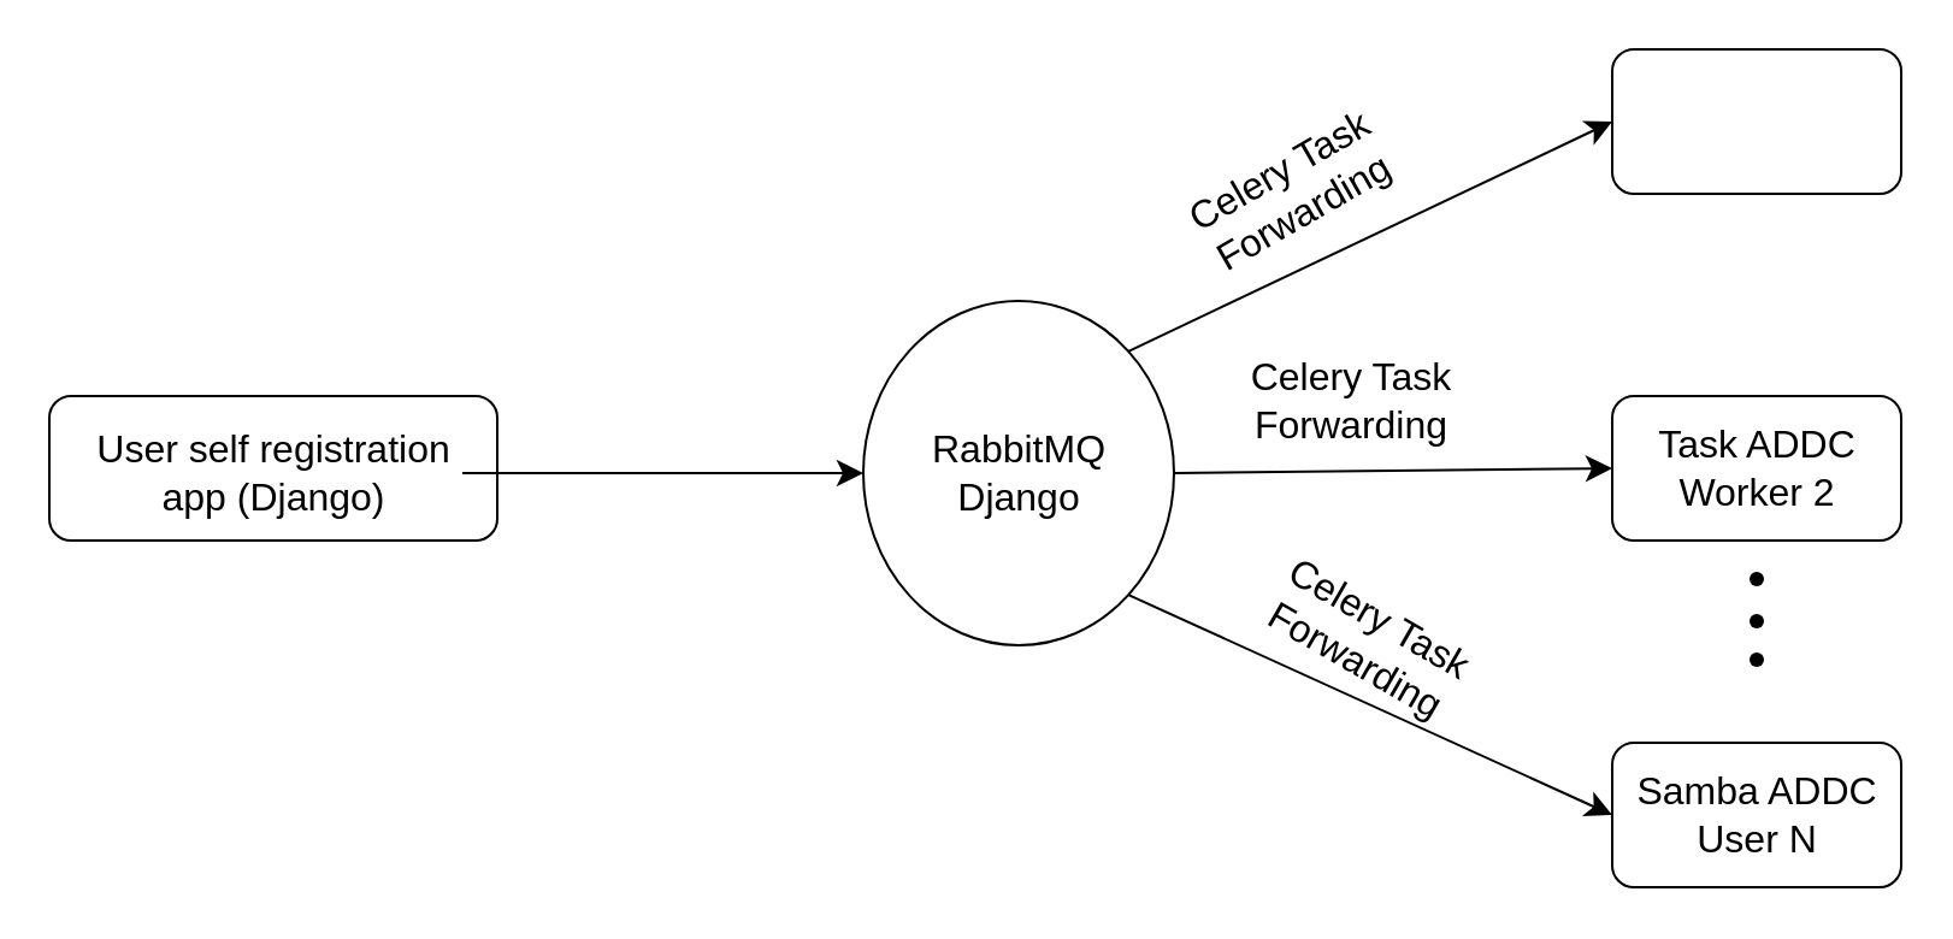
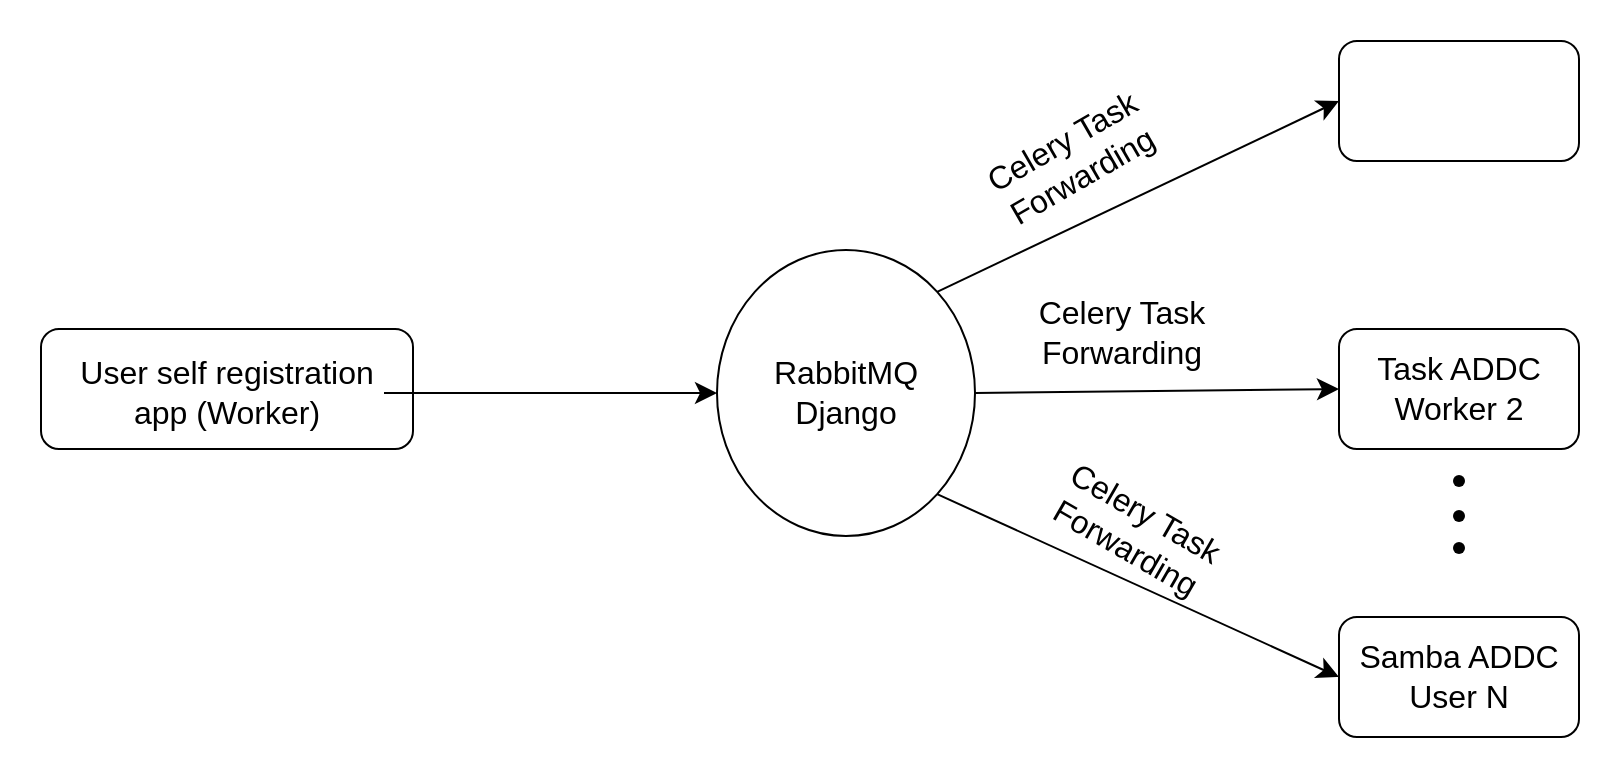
  <mxCell id="0" />
  <mxCell id="1" parent="0" />
  <mxCell id="2" value="" style="rounded=1;whiteSpace=wrap;html=1;" vertex="1" parent="1"><mxGeometry x="20" y="164" width="186" height="60" as="geometry" /></mxCell>
  <mxCell id="3" style="edgeStyle=none;curved=1;rounded=0;orthogonalLoop=1;jettySize=auto;html=1;exitX=1;exitY=0;exitDx=0;exitDy=0;entryX=0;entryY=0.5;entryDx=0;entryDy=0;fontSize=12;startSize=8;endSize=8;" edge="1" parent="1" source="6" target="7"><mxGeometry relative="1" as="geometry" /></mxCell>
  <mxCell id="4" style="edgeStyle=none;curved=1;rounded=0;orthogonalLoop=1;jettySize=auto;html=1;exitX=1;exitY=0.5;exitDx=0;exitDy=0;entryX=0;entryY=0.5;entryDx=0;entryDy=0;fontSize=12;startSize=8;endSize=8;" edge="1" parent="1" source="6" target="8"><mxGeometry relative="1" as="geometry" /></mxCell>
  <mxCell id="5" style="edgeStyle=none;curved=1;rounded=0;orthogonalLoop=1;jettySize=auto;html=1;exitX=1;exitY=1;exitDx=0;exitDy=0;entryX=0;entryY=0.5;entryDx=0;entryDy=0;fontSize=12;startSize=8;endSize=8;" edge="1" parent="1" source="6" target="9"><mxGeometry relative="1" as="geometry" /></mxCell>
  <mxCell id="6" value="" style="ellipse;whiteSpace=wrap;html=1;" vertex="1" parent="1"><mxGeometry x="358" y="124.5" width="129" height="143" as="geometry" /></mxCell>
  <mxCell id="7" value="" style="rounded=1;whiteSpace=wrap;html=1;" vertex="1" parent="1"><mxGeometry x="669" y="20" width="120" height="60" as="geometry" /></mxCell>
  <mxCell id="8" value="" style="rounded=1;whiteSpace=wrap;html=1;" vertex="1" parent="1"><mxGeometry x="669" y="164" width="120" height="60" as="geometry" /></mxCell>
  <mxCell id="9" value="" style="rounded=1;whiteSpace=wrap;html=1;" vertex="1" parent="1"><mxGeometry x="669" y="308" width="120" height="60" as="geometry" /></mxCell>
  <mxCell id="10" style="edgeStyle=none;curved=1;rounded=0;orthogonalLoop=1;jettySize=auto;html=1;fontSize=12;startSize=8;endSize=8;" edge="1" parent="1" source="11" target="6"><mxGeometry relative="1" as="geometry" /></mxCell>
- <mxCell id="11" value="User self registration app (Django)" style="text;strokeColor=none;fillColor=none;html=1;align=center;verticalAlign=middle;whiteSpace=wrap;rounded=0;fontSize=16;" vertex="1" parent="1"><mxGeometry x="34.5" y="186" width="157" height="20" as="geometry" /></mxCell>
+ <mxCell id="11" value="User self registration app (Worker)" style="text;strokeColor=none;fillColor=none;html=1;align=center;verticalAlign=middle;whiteSpace=wrap;rounded=0;fontSize=16;" vertex="1" parent="1"><mxGeometry x="34.5" y="186" width="157" height="20" as="geometry" /></mxCell>
  <mxCell id="12" value="&lt;div&gt;RabbitMQ&lt;/div&gt;&lt;div&gt;Django&lt;br&gt;&lt;/div&gt;" style="text;strokeColor=none;fillColor=none;html=1;align=center;verticalAlign=middle;whiteSpace=wrap;rounded=0;fontSize=16;" vertex="1" parent="1"><mxGeometry x="392.5" y="181" width="60" height="30" as="geometry" /></mxCell>
  <mxCell id="13" value="&lt;div&gt;Celery Task Forwarding&lt;/div&gt;" style="text;strokeColor=none;fillColor=none;html=1;align=center;verticalAlign=middle;whiteSpace=wrap;rounded=0;fontSize=16;rotation=-30;" vertex="1" parent="1"><mxGeometry x="487" y="64" width="98" height="30" as="geometry" /></mxCell>
  <mxCell id="14" value="&lt;div&gt;Celery Task Forwarding&lt;/div&gt;" style="text;strokeColor=none;fillColor=none;html=1;align=center;verticalAlign=middle;whiteSpace=wrap;rounded=0;fontSize=16;rotation=0;" vertex="1" parent="1"><mxGeometry x="512" y="151" width="98" height="30" as="geometry" /></mxCell>
  <mxCell id="15" value="&lt;div&gt;Celery Task Forwarding&lt;/div&gt;" style="text;strokeColor=none;fillColor=none;html=1;align=center;verticalAlign=middle;whiteSpace=wrap;rounded=0;fontSize=16;rotation=30;" vertex="1" parent="1"><mxGeometry x="519" y="250" width="98" height="30" as="geometry" /></mxCell>
  <mxCell id="16" value="&lt;div&gt;Task ADDC&lt;/div&gt;&lt;div&gt;Worker 2&lt;br&gt;&lt;/div&gt;" style="text;strokeColor=none;fillColor=none;html=1;align=center;verticalAlign=middle;whiteSpace=wrap;rounded=0;fontSize=16;" vertex="1" parent="1"><mxGeometry x="670.5" y="179" width="117" height="30" as="geometry" /></mxCell>
  <mxCell id="17" value="" style="shape=waypoint;sketch=0;size=6;pointerEvents=1;points=[];fillColor=none;resizable=0;rotatable=0;perimeter=centerPerimeter;snapToPoint=1;" vertex="1" parent="1"><mxGeometry x="719" y="230" width="20" height="20" as="geometry" /></mxCell>
  <mxCell id="18" value="" style="shape=waypoint;sketch=0;size=6;pointerEvents=1;points=[];fillColor=none;resizable=0;rotatable=0;perimeter=centerPerimeter;snapToPoint=1;" vertex="1" parent="1"><mxGeometry x="719" y="247.5" width="20" height="20" as="geometry" /></mxCell>
  <mxCell id="19" value="" style="shape=waypoint;sketch=0;size=6;pointerEvents=1;points=[];fillColor=none;resizable=0;rotatable=0;perimeter=centerPerimeter;snapToPoint=1;" vertex="1" parent="1"><mxGeometry x="719" y="263.5" width="20" height="20" as="geometry" /></mxCell>
  <mxCell id="20" value="&lt;div&gt;Samba ADDC&lt;/div&gt;&lt;div&gt;User N&lt;/div&gt;" style="text;strokeColor=none;fillColor=none;html=1;align=center;verticalAlign=middle;whiteSpace=wrap;rounded=0;fontSize=16;" vertex="1" parent="1"><mxGeometry x="670.5" y="323" width="117" height="30" as="geometry" /></mxCell>
